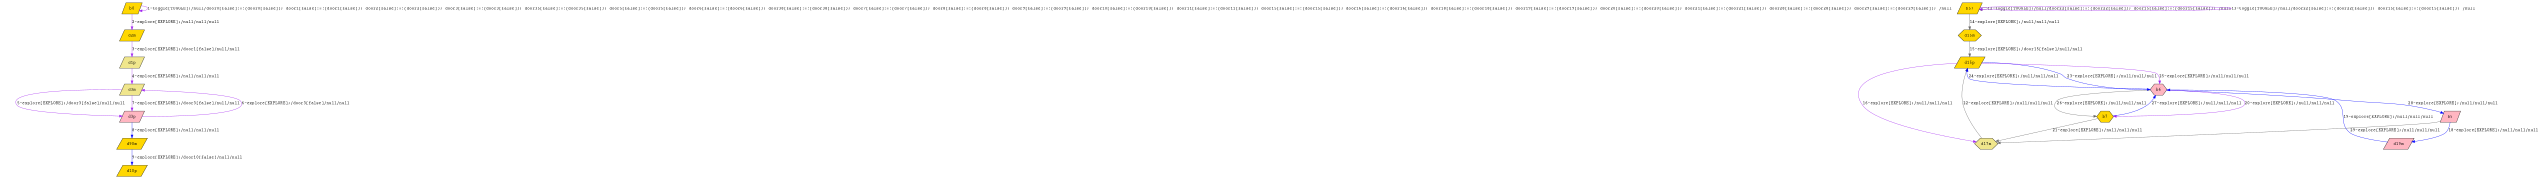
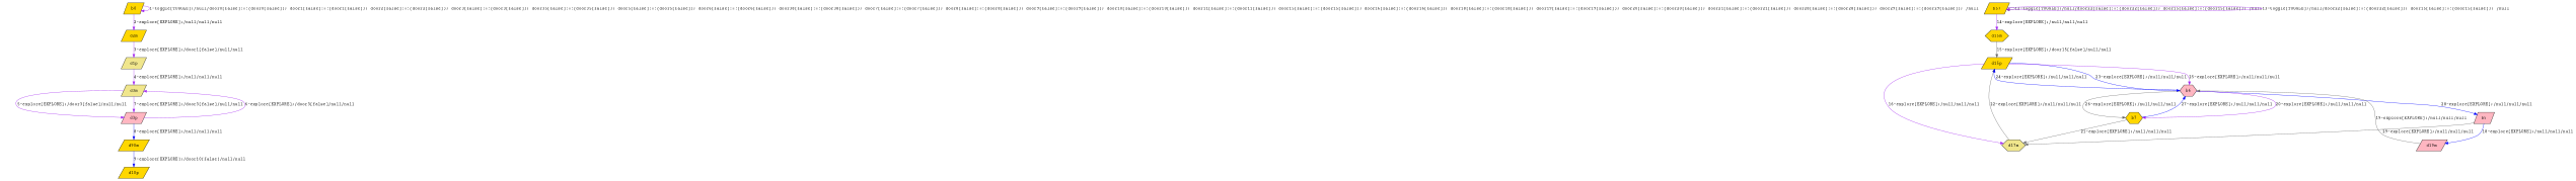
  digraph {
    fontname="Courier Prime"
    node [fillcolor=gold fontname="Courier Prime" shape=parallelogram style=filled]
    edge [color=purple fontname="Courier Prime"]
    b0
    n2 [label=d2m]
    d1p [fillcolor=khaki]
    d3m [fillcolor=khaki]
    d3p [fillcolor=lightpink]
    n6 [label=d90m]
    d10p
    b57
    d15m [shape=hexagon]
    d15p
    d17m [fillcolor=khaki shape=hexagon]
    b6 [fillcolor=lightpink shape=hexagon]
    b5 [fillcolor=lightpink]
    b7 [shape=hexagon]
    d19m [fillcolor=lightpink]
    b0 -> b0 [label="1-toggle[TOGGLE];/null/door0[false]:=!(door0[false]); door1[false]:=!(door1[false]); door2[false]:=!(door2[false]); door3[false]:=!(door3[false]); door35[false]:=!(door35[false]); door5[false]:=!(door5[false]); door6[false]:=!(door6[false]); door38[false]:=!(door38[false]); door7[false]:=!(door7[false]); door8[false]:=!(door8[false]); door9[false]:=!(door9[false]); door10[false]:=!(door10[false]); door11[false]:=!(door11[false]); door15[false]:=!(door15[false]); door16[false]:=!(door16[false]); door18[false]:=!(door18[false]); door19[false]:=!(door19[false]); door20[false]:=!(door20[false]); door21[false]:=!(door21[false]); door28[false]:=!(door28[false]); door29[false]:=!(door29[false]); /null"]
    b0 -> n2 [label="2-explore[EXPLORE];/null/null/null"]
    n2 -> d1p [label="3-explore[EXPLORE];/door1[false]/null/null"]
    d1p -> d3m [label="4-explore[EXPLORE];/null/null/null"]
    d3m -> d3p [label="5-explore[EXPLORE];/door3[false]/null/null"]
    d3m -> d3p [label="7-explore[EXPLORE];/door3[false]/null/null"]
    d3p -> d3m [label="6-explore[EXPLORE];/door3[false]/null/null"]
    d3p -> n6 [color=blue label="8-explore[EXPLORE];/null/null/null"]
    n6 -> d10p [color=blue label="9-explore[EXPLORE];/door10[false]/null/null"]
    b57 -> b57 [color=gray40 label="12-toggle[TOGGLE];/null/door22[false]:=!(door22[false]); door15[false]:=!(door15[false]); /null"]
    b57 -> b57 [label="13-toggle[TOGGLE];/null/door22[false]:=!(door22[false]); door15[false]:=!(door15[false]); /null"]
-   b57 -> d15m [color=gray40 label="14-explore[EXPLORE];/null/null/null"]
+   b57 -> d15m [label="14-explore[EXPLORE];/null/null/null"]
    d15m -> d15p [color=gray40 label="15-explore[EXPLORE];/door15[false]/null/null"]
    d15p -> d17m [label="16-explore[EXPLORE];/null/null/null"]
    d15p -> b6 [color=blue label="23-explore[EXPLORE];/null/null/null"]
    d15p -> b6 [label="25-explore[EXPLORE];/null/null/null"]
    d17m -> d15p [color=gray40 label="22-explore[EXPLORE];/null/null/null"]
    b6 -> d15p [color=blue label="24-explore[EXPLORE];/null/null/null"]
    b6 -> b5 [color=blue label="28-explore[EXPLORE];/null/null/null"]
    b6 -> b7 [label="20-explore[EXPLORE];/null/null/null"]
    b6 -> b7 [color=gray40 label="26-explore[EXPLORE];/null/null/null"]
    b5 -> d17m [color=gray40 label="29-explore[EXPLORE];/null/null/null"]
    b5 -> d19m [color=blue label="18-explore[EXPLORE];/null/null/null"]
    b7 -> d17m [color=gray40 label="21-explore[EXPLORE];/null/null/null"]
    b7 -> b6 [color=blue label="27-explore[EXPLORE];/null/null/null"]
-   d19m -> b6 [color=blue label="19-explore[EXPLORE];/null/null/null"]
+   d19m -> b6 [color=gray40 label="19-explore[EXPLORE];/null/null/null"]
  }
